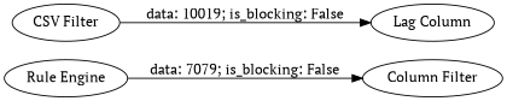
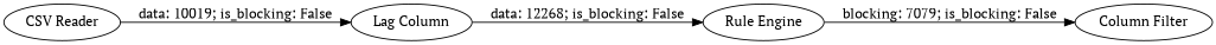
  digraph {
    fontname="PT Serif"
    rankdir=LR
    node [fontname="PT Serif"]
    edge [fontname="PT Serif"]
    n1 [label="Rule Engine"]
    n2 [label="Column Filter"]
-   n3 [label="CSV Filter"]
+   n3 [label="CSV Reader"]
    n4 [label="Lag Column"]
-   n1 -> n2 [label="data: 7079; is_blocking: False"]
+   n1 -> n2 [label="blocking: 7079; is_blocking: False"]
    n3 -> n4 [label="data: 10019; is_blocking: False"]
+   n4 -> n1 [label="data: 12268; is_blocking: False"]
  }
